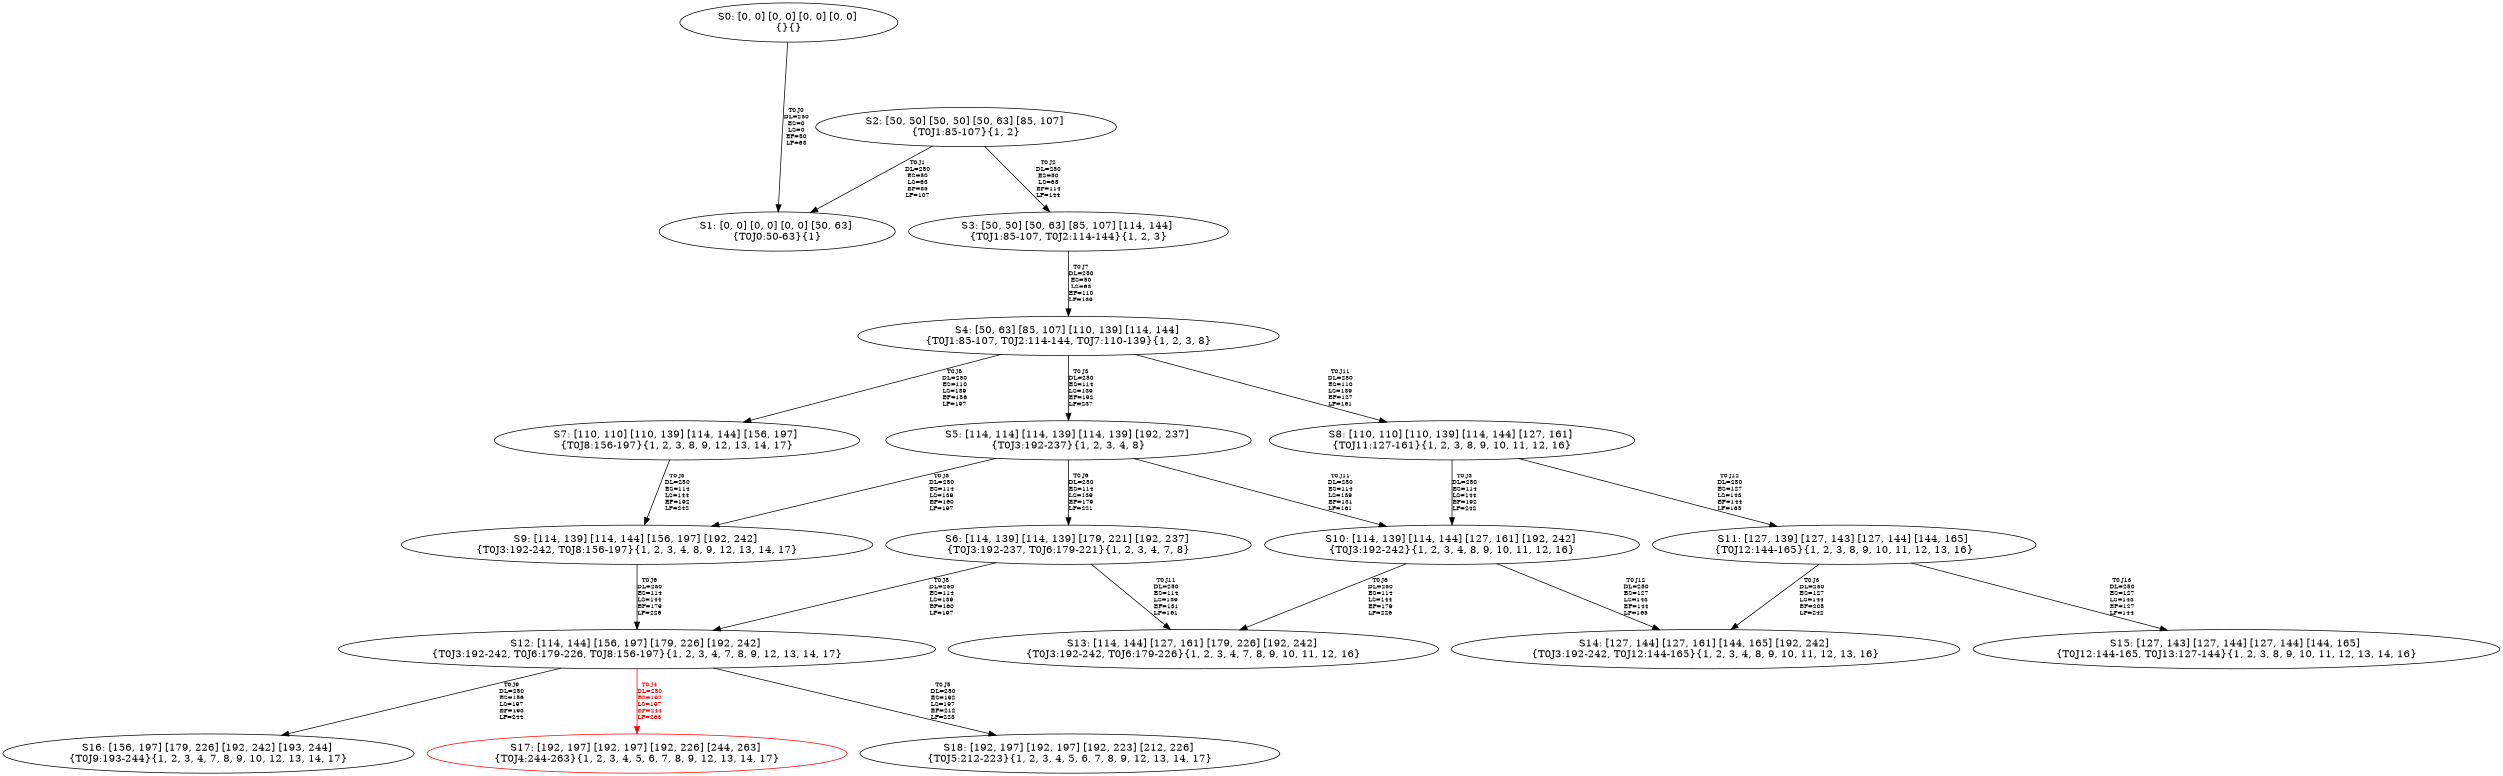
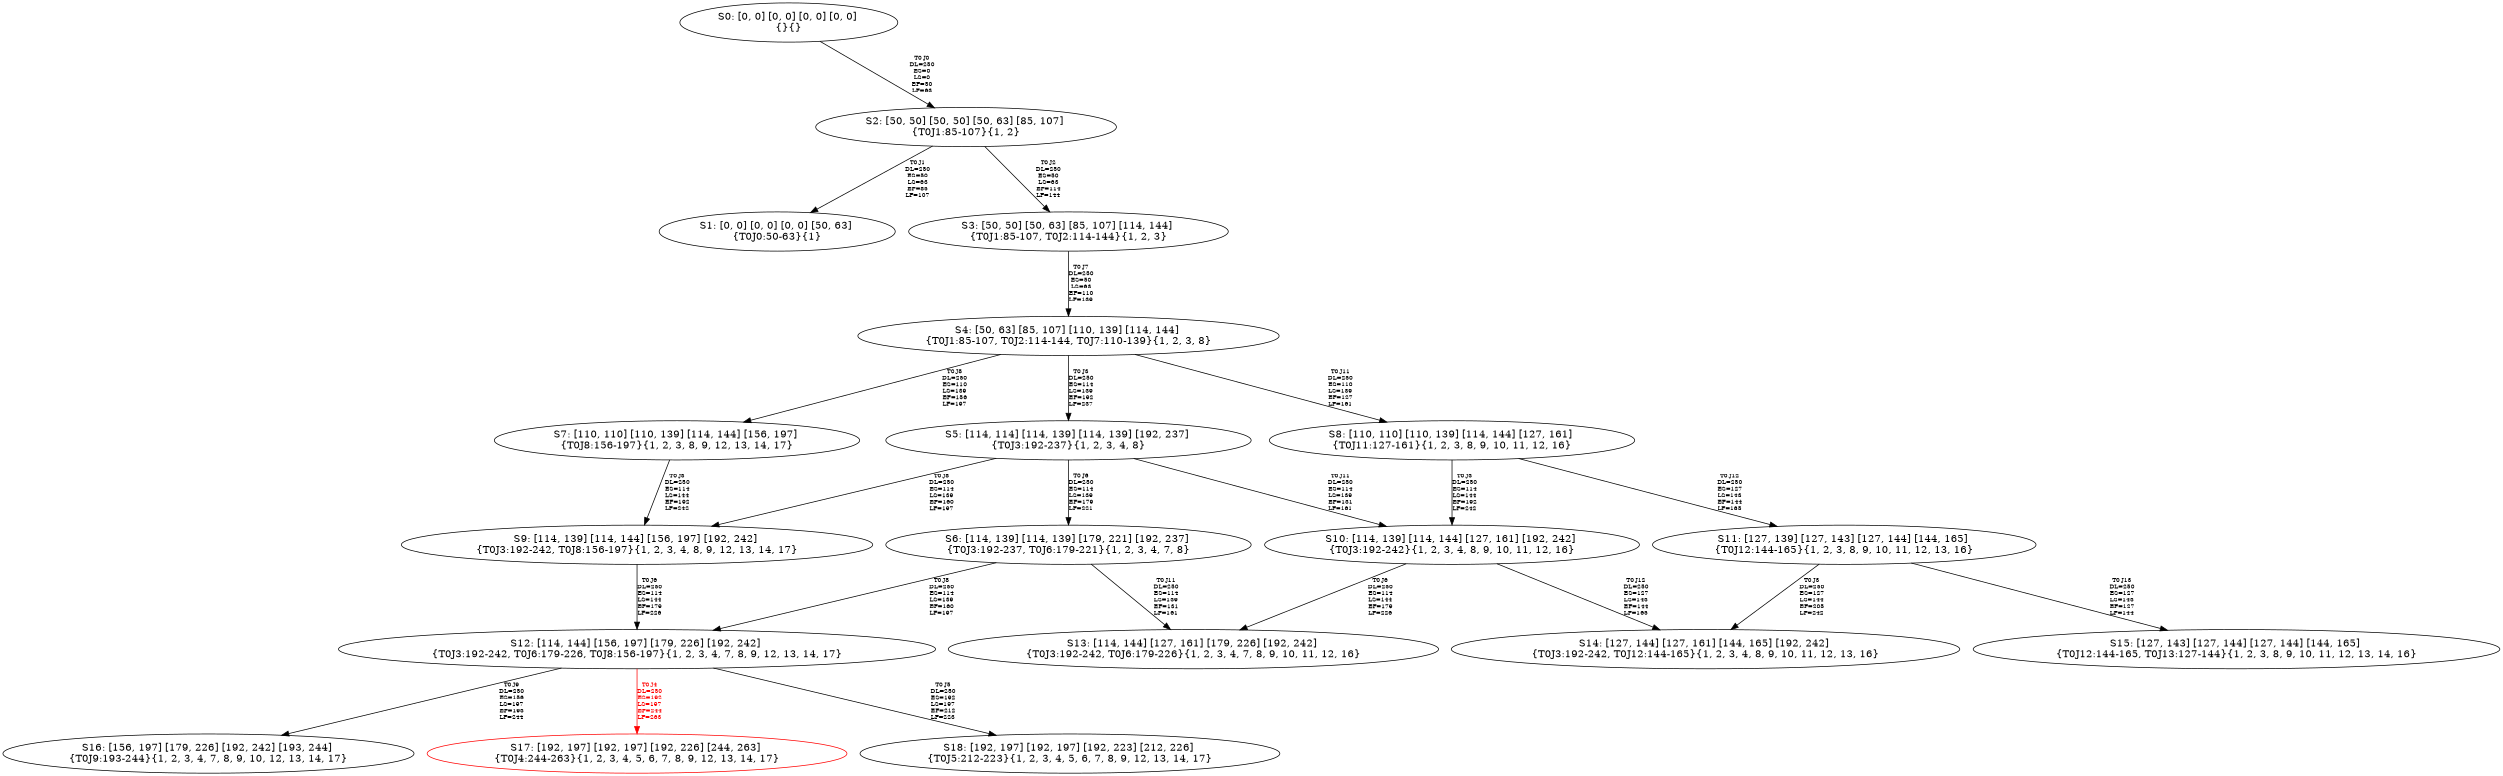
  digraph {
    edge [fontsize=8]
    n1 [label="S0: [0, 0] [0, 0] [0, 0] [0, 0] \n{}{}"]
    n2 [label="S1: [0, 0] [0, 0] [0, 0] [50, 63] \n{T0J0:50-63}{1}"]
    n3 [label="S2: [50, 50] [50, 50] [50, 63] [85, 107] \n{T0J1:85-107}{1, 2}"]
    n4 [label="S3: [50, 50] [50, 63] [85, 107] [114, 144] \n{T0J1:85-107, T0J2:114-144}{1, 2, 3}"]
    n5 [label="S4: [50, 63] [85, 107] [110, 139] [114, 144] \n{T0J1:85-107, T0J2:114-144, T0J7:110-139}{1, 2, 3, 8}"]
    n6 [label="S5: [114, 114] [114, 139] [114, 139] [192, 237] \n{T0J3:192-237}{1, 2, 3, 4, 8}"]
    n7 [label="S7: [110, 110] [110, 139] [114, 144] [156, 197] \n{T0J8:156-197}{1, 2, 3, 8, 9, 12, 13, 14, 17}"]
    n8 [label="S8: [110, 110] [110, 139] [114, 144] [127, 161] \n{T0J11:127-161}{1, 2, 3, 8, 9, 10, 11, 12, 16}"]
    n9 [label="S6: [114, 139] [114, 139] [179, 221] [192, 237] \n{T0J3:192-237, T0J6:179-221}{1, 2, 3, 4, 7, 8}"]
    n10 [label="S9: [114, 139] [114, 144] [156, 197] [192, 242] \n{T0J3:192-242, T0J8:156-197}{1, 2, 3, 4, 8, 9, 12, 13, 14, 17}"]
    n11 [label="S10: [114, 139] [114, 144] [127, 161] [192, 242] \n{T0J3:192-242}{1, 2, 3, 4, 8, 9, 10, 11, 12, 16}"]
    n12 [label="S11: [127, 139] [127, 143] [127, 144] [144, 165] \n{T0J12:144-165}{1, 2, 3, 8, 9, 10, 11, 12, 13, 16}"]
    n13 [label="S12: [114, 144] [156, 197] [179, 226] [192, 242] \n{T0J3:192-242, T0J6:179-226, T0J8:156-197}{1, 2, 3, 4, 7, 8, 9, 12, 13, 14, 17}"]
    n14 [label="S13: [114, 144] [127, 161] [179, 226] [192, 242] \n{T0J3:192-242, T0J6:179-226}{1, 2, 3, 4, 7, 8, 9, 10, 11, 12, 16}"]
    n15 [label="S14: [127, 144] [127, 161] [144, 165] [192, 242] \n{T0J3:192-242, T0J12:144-165}{1, 2, 3, 4, 8, 9, 10, 11, 12, 13, 16}"]
    n16 [label="S16: [156, 197] [179, 226] [192, 242] [193, 244] \n{T0J9:193-244}{1, 2, 3, 4, 7, 8, 9, 10, 12, 13, 14, 17}"]
    n17 [color=Red label="S17: [192, 197] [192, 197] [192, 226] [244, 263] \n{T0J4:244-263}{1, 2, 3, 4, 5, 6, 7, 8, 9, 12, 13, 14, 17}"]
    n18 [label="S18: [192, 197] [192, 197] [192, 223] [212, 226] \n{T0J5:212-223}{1, 2, 3, 4, 5, 6, 7, 8, 9, 12, 13, 14, 17}"]
    n19 [label="S15: [127, 143] [127, 144] [127, 144] [144, 165] \n{T0J12:144-165, T0J13:127-144}{1, 2, 3, 8, 9, 10, 11, 12, 13, 14, 16}"]
-   n1 -> n2 [label="T0 J0\nDL=250\nES=0\nLS=0\nEF=50\nLF=63"]
+   n1 -> n3 [label="T0 J0\nDL=250\nES=0\nLS=0\nEF=50\nLF=63"]
    n3 -> n2 [label="T0 J1\nDL=250\nES=50\nLS=63\nEF=85\nLF=107"]
    n3 -> n4 [label="T0 J2\nDL=250\nES=50\nLS=63\nEF=114\nLF=144"]
    n4 -> n5 [label="T0 J7\nDL=250\nES=50\nLS=63\nEF=110\nLF=139"]
    n5 -> n6 [label="T0 J3\nDL=250\nES=114\nLS=139\nEF=192\nLF=237"]
    n5 -> n7 [label="T0 J8\nDL=250\nES=110\nLS=139\nEF=156\nLF=197"]
    n5 -> n8 [label="T0 J11\nDL=250\nES=110\nLS=139\nEF=127\nLF=161"]
    n6 -> n9 [label="T0 J6\nDL=250\nES=114\nLS=139\nEF=179\nLF=221"]
    n6 -> n10 [label="T0 J8\nDL=250\nES=114\nLS=139\nEF=160\nLF=197"]
    n6 -> n11 [label="T0 J11\nDL=250\nES=114\nLS=139\nEF=131\nLF=161"]
    n7 -> n10 [label="T0 J3\nDL=250\nES=114\nLS=144\nEF=192\nLF=242"]
    n8 -> n11 [label="T0 J3\nDL=250\nES=114\nLS=144\nEF=192\nLF=242"]
    n8 -> n12 [label="T0 J12\nDL=250\nES=127\nLS=143\nEF=144\nLF=165"]
    n9 -> n13 [label="T0 J8\nDL=250\nES=114\nLS=139\nEF=160\nLF=197"]
    n9 -> n14 [label="T0 J11\nDL=250\nES=114\nLS=139\nEF=131\nLF=161"]
    n10 -> n13 [label="T0 J6\nDL=250\nES=114\nLS=144\nEF=179\nLF=226"]
    n11 -> n14 [label="T0 J6\nDL=250\nES=114\nLS=144\nEF=179\nLF=226"]
    n11 -> n15 [label="T0 J12\nDL=250\nES=127\nLS=143\nEF=144\nLF=165"]
    n12 -> n15 [label="T0 J3\nDL=250\nES=127\nLS=144\nEF=205\nLF=242"]
    n12 -> n19 [label="T0 J13\nDL=250\nES=127\nLS=143\nEF=127\nLF=144"]
    n13 -> n16 [label="T0 J9\nDL=250\nES=156\nLS=197\nEF=193\nLF=244"]
    n13 -> n17 [color=Red fontcolor=Red label="T0 J4\nDL=250\nES=192\nLS=197\nEF=244\nLF=263"]
    n13 -> n18 [label="T0 J5\nDL=250\nES=192\nLS=197\nEF=212\nLF=223"]
  }
